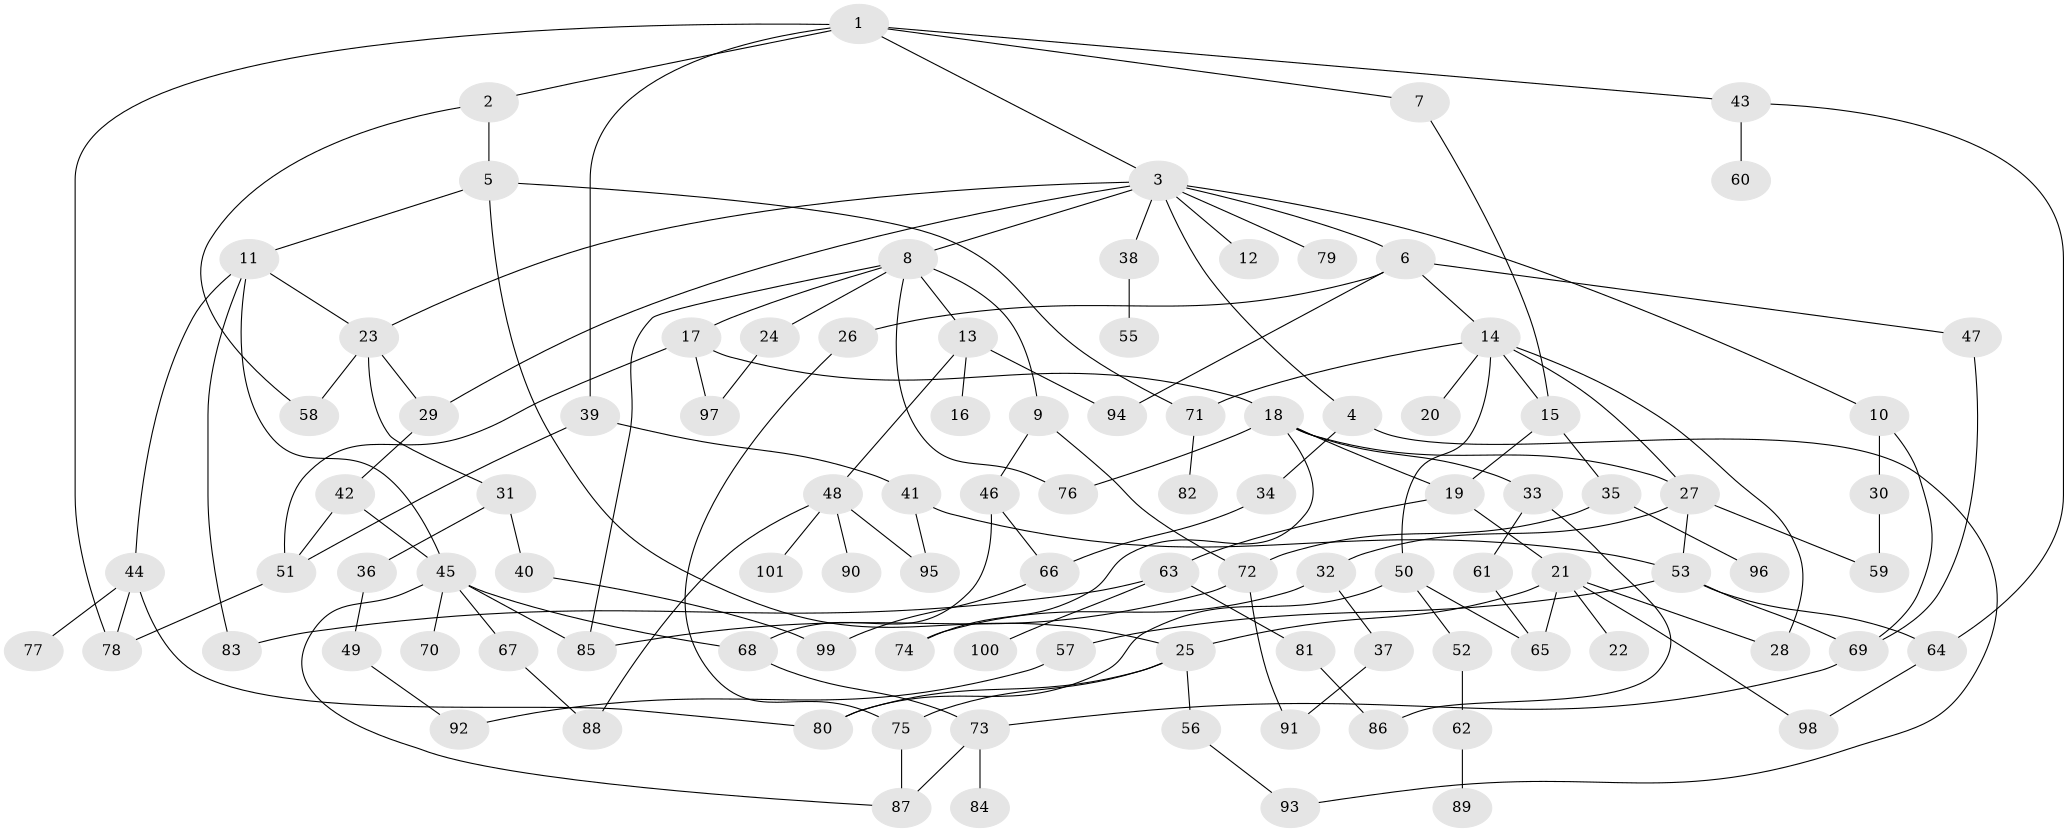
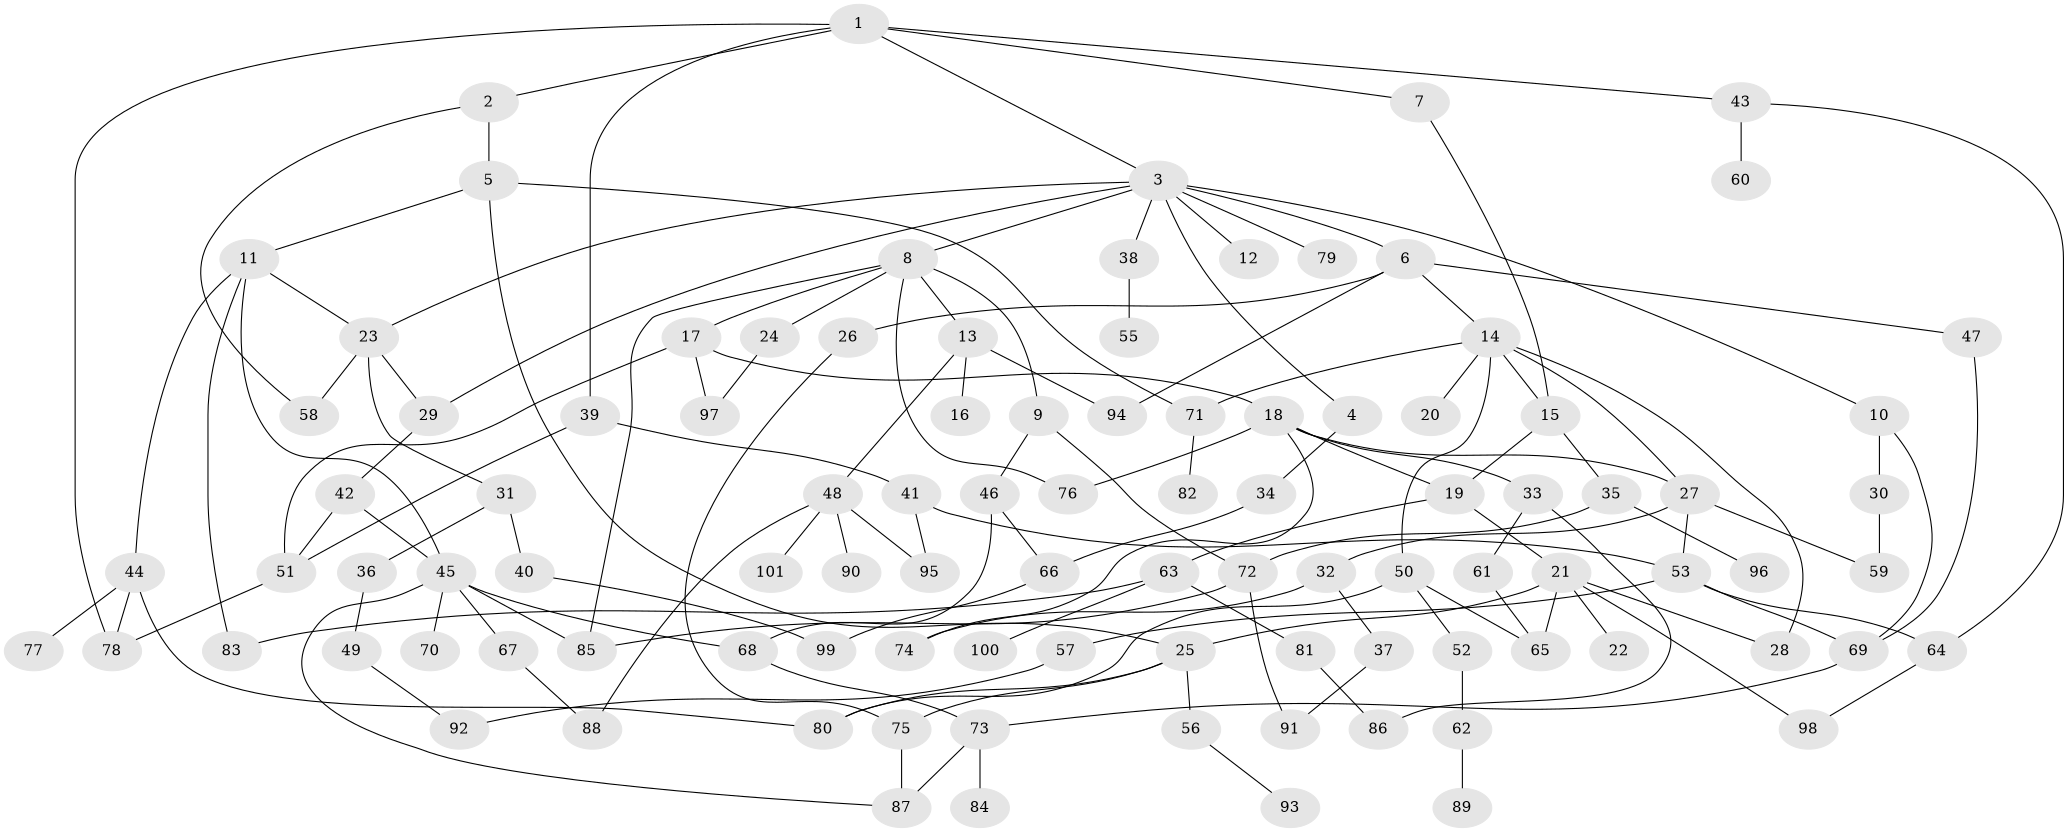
  graph {
    node [color=gray90 style=filled]
    1
    2
    3
    7
    39
    43
    78
    5
    58
    4
    6
    8
    10
    12
    23
    29
    38
    79
    15
    51
    41
    60
    64
    11
    25
    71
    34
    93
    14
    26
    47
    94
    9
    13
    17
    24
    76
    85
    30
    69
    31
    42
    55
    66
    44
    45
    83
    56
    75
    80
    82
    20
    27
    28
    50
    19
    35
    46
    72
    16
    48
    18
    97
    68
    91
    59
    73
    77
    67
    70
    87
    95
    88
    90
    101
    32
    53
    65
    52
    21
    63
    96
    33
    74
    61
    86
    22
    98
    81
    100
    36
    40
    37
    57
    49
    99
    92
    62
    89
    84
    1 -- 2
    1 -- 3
    1 -- 7
    1 -- 39
    1 -- 43
    1 -- 78
    2 -- 5
    2 -- 58
    3 -- 4
    3 -- 6
    3 -- 8
    3 -- 10
    3 -- 12
    3 -- 23
    3 -- 29
    3 -- 38
    3 -- 79
    7 -- 15
    39 -- 51
    39 -- 41
    43 -- 60
    43 -- 64
    5 -- 11
    5 -- 25
    5 -- 71
    4 -- 34
-   4 -- 93
    6 -- 14
    6 -- 26
    6 -- 47
    6 -- 94
    8 -- 9
    8 -- 13
    8 -- 17
    8 -- 24
    8 -- 76
    8 -- 85
    10 -- 30
    10 -- 69
    23 -- 58
    23 -- 29
    23 -- 31
    29 -- 42
    38 -- 55
    15 -- 19
    15 -- 35
    51 -- 78
    41 -- 95
    41 -- 53
    64 -- 98
    11 -- 23
    11 -- 44
    11 -- 45
    11 -- 83
    25 -- 56
    25 -- 75
    25 -- 80
    71 -- 82
    34 -- 66
    14 -- 15
    14 -- 71
    14 -- 20
    14 -- 27
    14 -- 28
    14 -- 50
    26 -- 75
    47 -- 69
    9 -- 46
    9 -- 72
    13 -- 94
    13 -- 16
    13 -- 48
    17 -- 51
    17 -- 18
    17 -- 97
    24 -- 97
    30 -- 59
    69 -- 73
    31 -- 36
    31 -- 40
    42 -- 51
    42 -- 45
    66 -- 99
    44 -- 78
    44 -- 80
    44 -- 77
    45 -- 85
    45 -- 68
    45 -- 67
    45 -- 70
    45 -- 87
    56 -- 93
    75 -- 87
    27 -- 59
    27 -- 32
    27 -- 53
    50 -- 80
    50 -- 65
    50 -- 52
    19 -- 21
    19 -- 63
    35 -- 72
    35 -- 96
    46 -- 66
    46 -- 68
    72 -- 85
    72 -- 91
    48 -- 95
    48 -- 88
    48 -- 90
    48 -- 101
    18 -- 76
    18 -- 27
    18 -- 19
    18 -- 33
    18 -- 74
    68 -- 73
    73 -- 87
    73 -- 84
    67 -- 88
    32 -- 74
    32 -- 37
    53 -- 64
    53 -- 69
    53 -- 57
    52 -- 62
    21 -- 25
    21 -- 28
    21 -- 65
    21 -- 22
    21 -- 98
    63 -- 83
    63 -- 81
    63 -- 100
    33 -- 61
    33 -- 86
    61 -- 65
    81 -- 86
    36 -- 49
    40 -- 99
    37 -- 91
    57 -- 92
    49 -- 92
    62 -- 89
  }
